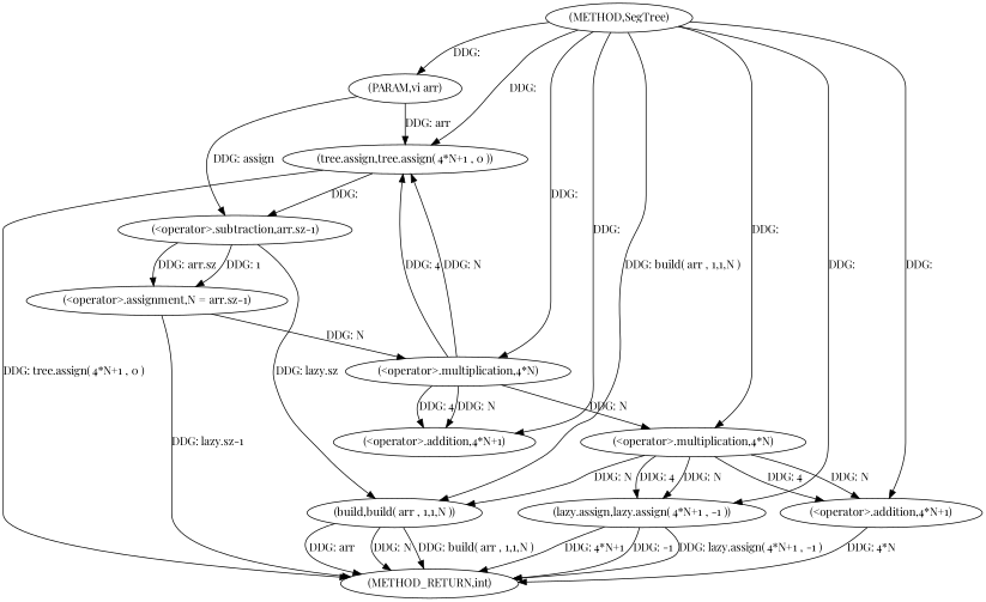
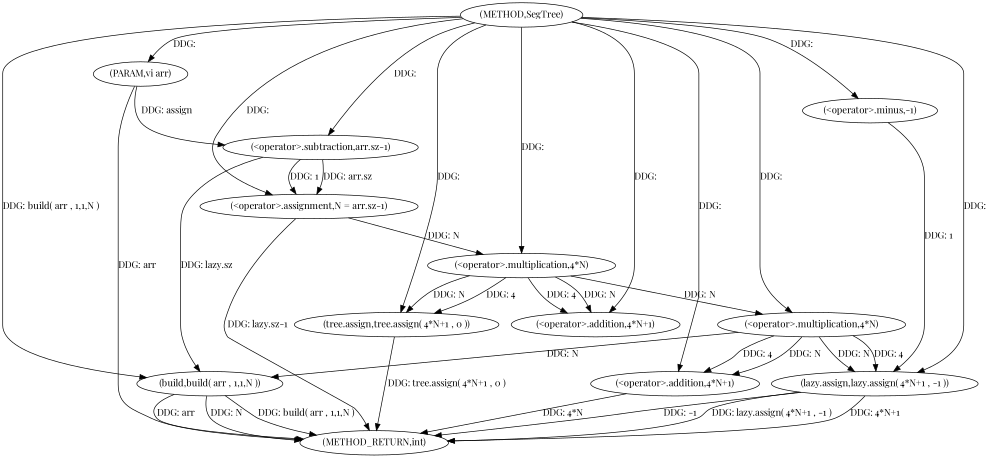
  digraph {
    fontname="Playfair Display"
    node [fontname="Playfair Display"]
    edge [fontname="Playfair Display"]
    n1 [label="(METHOD,SegTree)"]
    n2 [label="(PARAM,vi arr)"]
    n3 [label="(<operator>.assignment,N = arr.sz-1)"]
    n4 [label="(tree.assign,tree.assign( 4*N+1 , 0 ))"]
    n5 [label="(lazy.assign,lazy.assign( 4*N+1 , -1 ))"]
    n6 [label="(build,build( arr , 1,1,N ))"]
    n7 [label="(<operator>.subtraction,arr.sz-1)"]
    n8 [label="(<operator>.addition,4*N+1)"]
    n9 [label="(<operator>.addition,4*N+1)"]
+   n10 [label="(<operator>.minus,-1)"]
    n11 [label="(<operator>.multiplication,4*N)"]
    n12 [label="(<operator>.multiplication,4*N)"]
    n13 [label="(METHOD_RETURN,int)"]
    n1 -> n2 [label="DDG: "]
+   n1 -> n3 [label="DDG: "]
    n1 -> n4 [label="DDG: "]
    n1 -> n5 [label="DDG: "]
    n1 -> n6 [label="DDG: build( arr , 1,1,N )"]
-   n4 -> n7 [label="DDG: "]
+   n1 -> n7 [label="DDG: "]
    n1 -> n8 [label="DDG: "]
    n1 -> n9 [label="DDG: "]
+   n1 -> n10 [label="DDG: "]
    n1 -> n11 [label="DDG: "]
    n1 -> n12 [label="DDG: "]
    n2 -> n7 [label="DDG: assign"]
-   n2 -> n4 [label="DDG: arr"]
+   n2 -> n13 [label="DDG: arr"]
    n3 -> n11 [label="DDG: N"]
    n3 -> n13 [label="DDG: lazy.sz-1"]
    n4 -> n13 [label="DDG: tree.assign( 4*N+1 , 0 )"]
    n5 -> n13 [label="DDG: 4*N+1"]
    n5 -> n13 [label="DDG: -1"]
    n5 -> n13 [label="DDG: lazy.assign( 4*N+1 , -1 )"]
    n6 -> n13 [label="DDG: arr"]
    n6 -> n13 [label="DDG: N"]
    n6 -> n13 [label="DDG: build( arr , 1,1,N )"]
    n7 -> n3 [label="DDG: arr.sz"]
    n7 -> n3 [label="DDG: 1"]
    n7 -> n6 [label="DDG: lazy.sz"]
    n9 -> n13 [label="DDG: 4*N"]
+   n10 -> n5 [label="DDG: 1"]
    n11 -> n4 [label="DDG: 4"]
    n11 -> n4 [label="DDG: N"]
    n11 -> n8 [label="DDG: 4"]
    n11 -> n8 [label="DDG: N"]
    n11 -> n12 [label="DDG: N"]
    n12 -> n5 [label="DDG: N"]
    n12 -> n5 [label="DDG: 4"]
    n12 -> n6 [label="DDG: N"]
    n12 -> n9 [label="DDG: N"]
    n12 -> n9 [label="DDG: 4"]
  }
